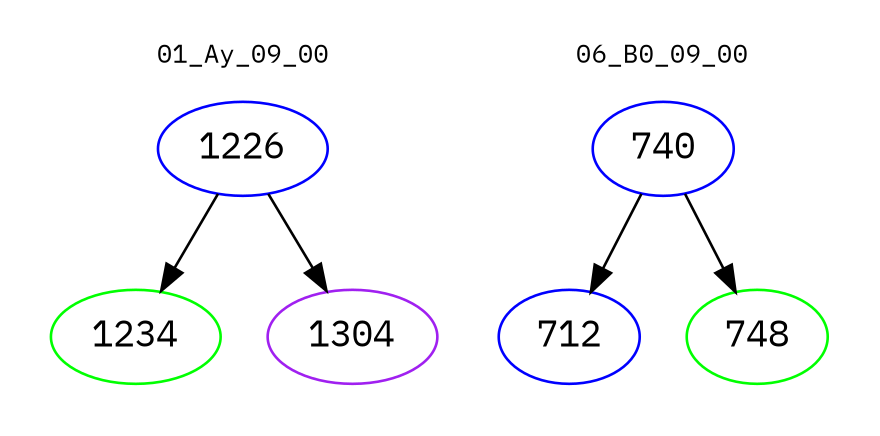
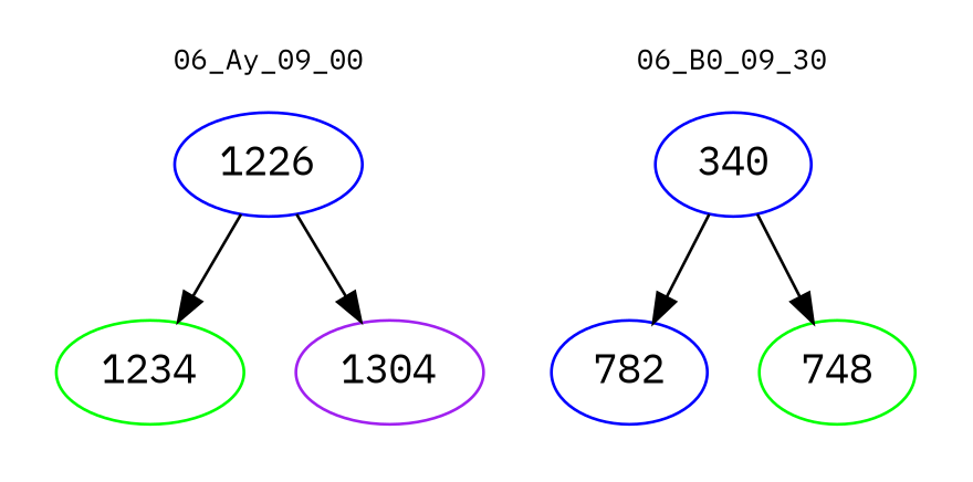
  digraph {
    fontname="IBM Plex Mono"
    node [color=blue fontname="IBM Plex Mono"]
    edge [color=black fontname="IBM Plex Mono"]
    n1 [label=1226]
    n2 [color=green label=1234]
    n3 [color=purple label=1304]
-   n4 [label=740]
-   n5 [label=712]
+   n4 [label=340]
+   n5 [label=782]
    n6 [color=green label=748]
    subgraph cluster_1 {
      color=white
      fontsize=10
-     label="01_Ay_09_00"
+     label="06_Ay_09_00"
      n1
      n2
      n3
    }
    subgraph cluster_2 {
      color=white
      fontsize=10
-     label="06_B0_09_00"
+     label="06_B0_09_30"
      n4
      n5
      n6
    }
    n1 -> n2
    n1 -> n3
    n4 -> n5
    n4 -> n6
  }
